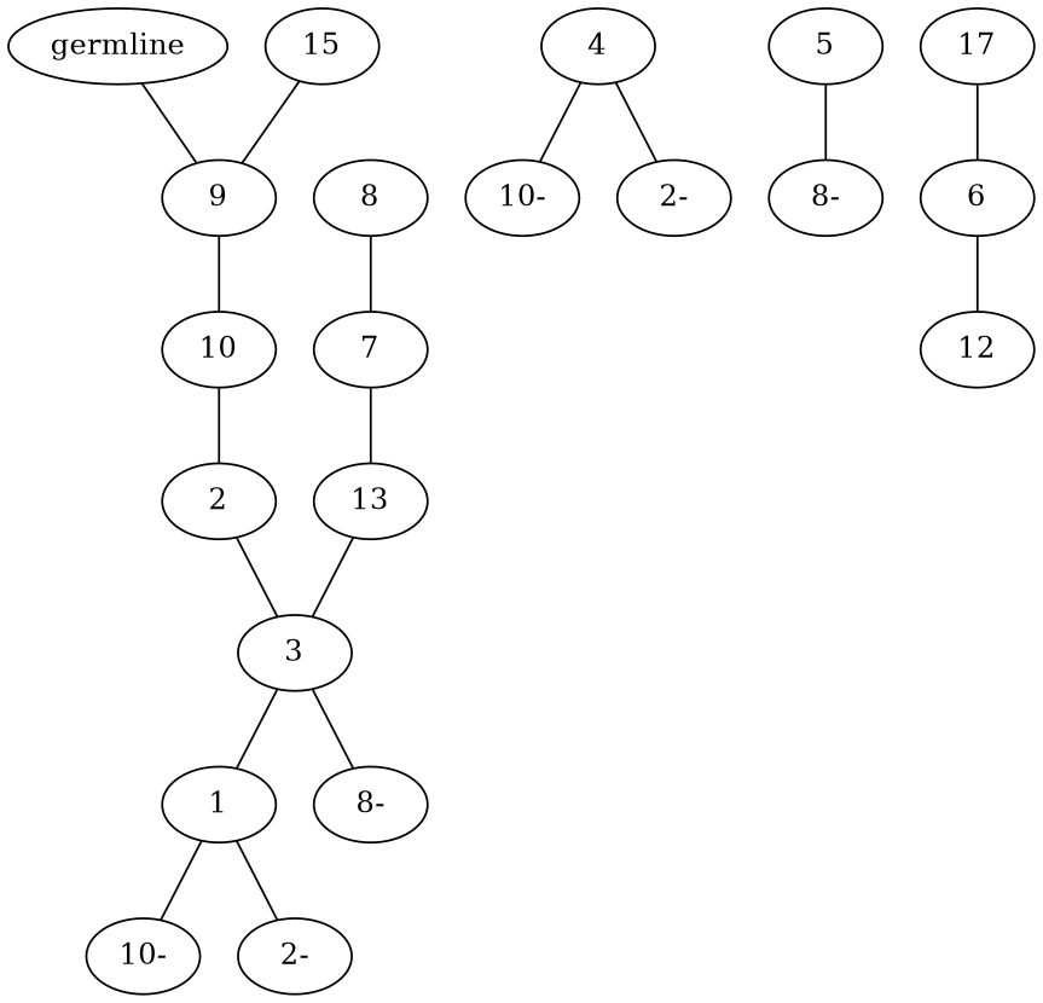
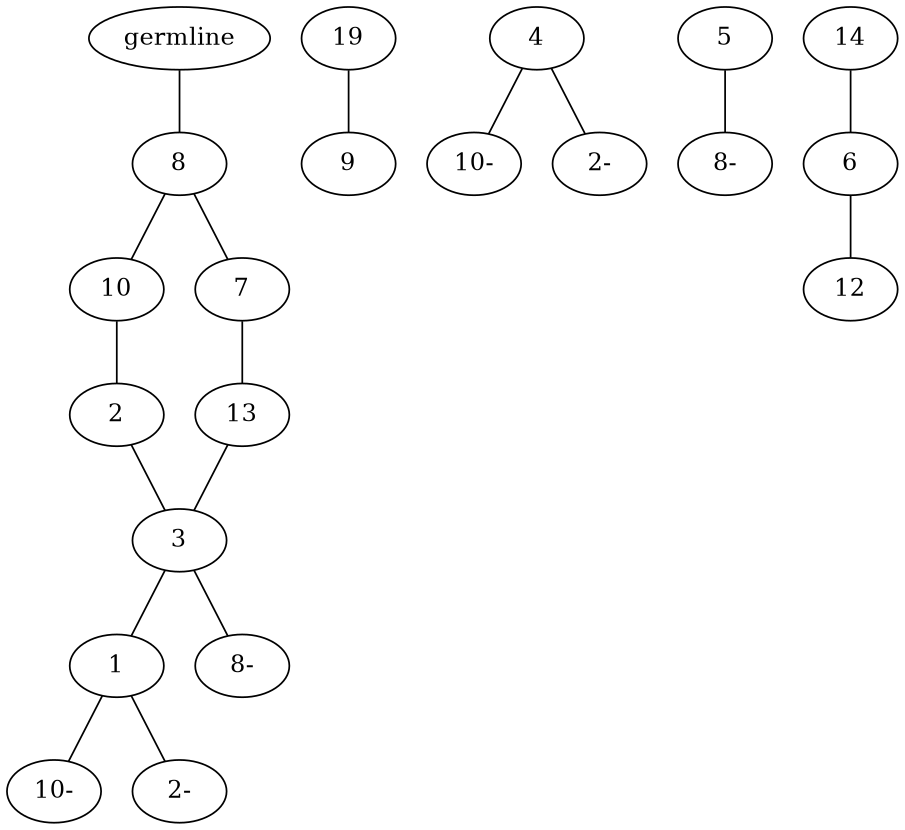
  graph {
    n1 [label=germline]
    n2 [label=8]
    n3 [label=10]
    n4 [label=7]
    n5 [label=2]
    n6 [label=13]
    n7 [label=3]
    n8 [label=1]
    n9 [label="8-"]
    n10 [label="10-"]
    n11 [label="2-"]
-   n12 [label=15]
+   n12 [label=19]
    n13 [label=9]
    n14 [label=4]
    n15 [label="10-"]
    n16 [label="2-"]
    n17 [label=5]
    n18 [label="8-"]
-   n19 [label=17]
+   n19 [label=14]
    n20 [label=6]
    n21 [label=12]
-   n1 -- n13
-   n13 -- n3
+   n1 -- n2
+   n2 -- n3
    n2 -- n4
    n3 -- n5
    n4 -- n6
    n5 -- n7
    n6 -- n7
    n7 -- n8
    n7 -- n9
    n8 -- n10
    n8 -- n11
    n12 -- n13
    n14 -- n15
    n14 -- n16
    n17 -- n18
    n19 -- n20
    n20 -- n21
  }
